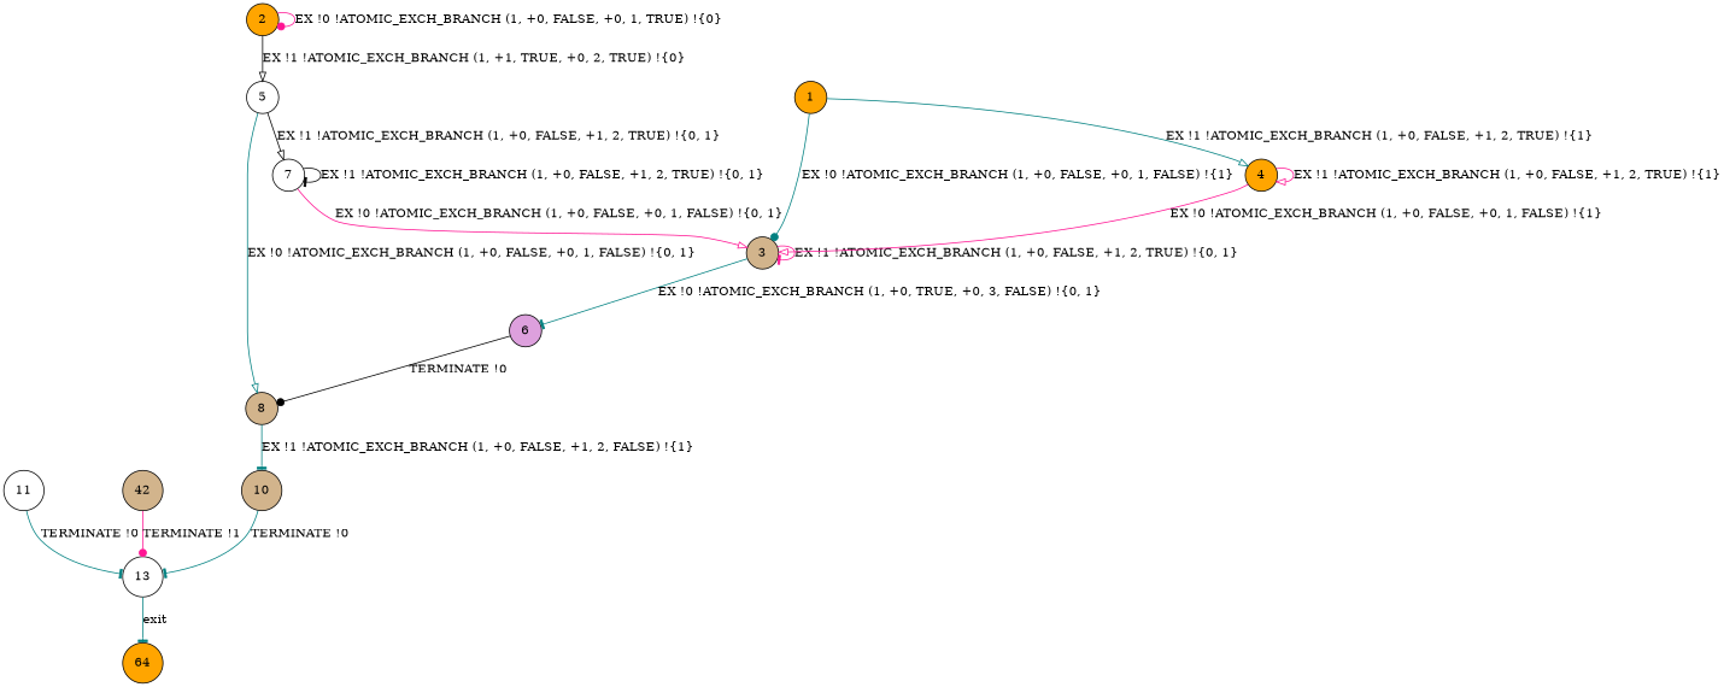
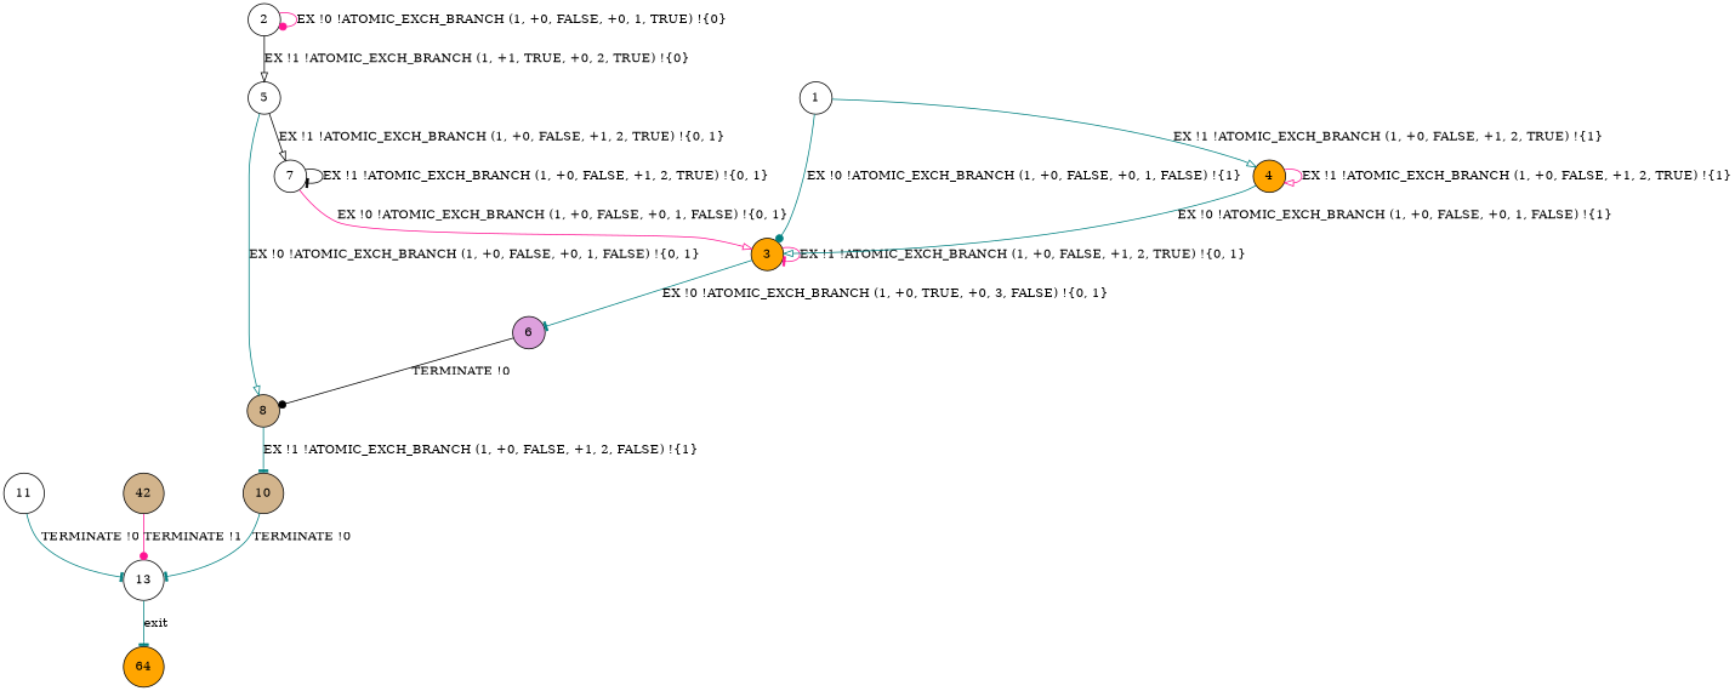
  digraph {
    node [fillcolor=white shape=circle style=filled]
    edge [arrowhead=tee color=teal]
-   3 [fillcolor=tan]
-   1 [fillcolor=orange]
+   3 [fillcolor=orange]
+   1
    4 [fillcolor=orange]
-   2 [fillcolor=orange]
+   2
    5
    6 [fillcolor=plum]
    7
    8 [fillcolor=tan]
    10 [fillcolor=tan]
    13
    11
    n12 [fillcolor=tan label=42]
    n13 [fillcolor=orange label=64]
    3 -> 3 [color=deeppink label="EX !1 !ATOMIC_EXCH_BRANCH (1, +0, FALSE, +1, 2, TRUE) !{0, 1}"]
    3 -> 6 [label="EX !0 !ATOMIC_EXCH_BRANCH (1, +0, TRUE, +0, 3, FALSE) !{0, 1}"]
    1 -> 3 [arrowhead=dot label="EX !0 !ATOMIC_EXCH_BRANCH (1, +0, FALSE, +0, 1, FALSE) !{1}"]
    1 -> 4 [arrowhead=onormal label="EX !1 !ATOMIC_EXCH_BRANCH (1, +0, FALSE, +1, 2, TRUE) !{1}"]
-   4 -> 3 [arrowhead=onormal color=deeppink label="EX !0 !ATOMIC_EXCH_BRANCH (1, +0, FALSE, +0, 1, FALSE) !{1}"]
+   4 -> 3 [arrowhead=onormal label="EX !0 !ATOMIC_EXCH_BRANCH (1, +0, FALSE, +0, 1, FALSE) !{1}"]
    4 -> 4 [arrowhead=onormal color=deeppink label="EX !1 !ATOMIC_EXCH_BRANCH (1, +0, FALSE, +1, 2, TRUE) !{1}"]
    2 -> 2 [arrowhead=dot color=deeppink label="EX !0 !ATOMIC_EXCH_BRANCH (1, +0, FALSE, +0, 1, TRUE) !{0}"]
    2 -> 5 [arrowhead=onormal color=black label="EX !1 !ATOMIC_EXCH_BRANCH (1, +1, TRUE, +0, 2, TRUE) !{0}"]
    5 -> 7 [arrowhead=onormal color=black label="EX !1 !ATOMIC_EXCH_BRANCH (1, +0, FALSE, +1, 2, TRUE) !{0, 1}"]
    5 -> 8 [arrowhead=onormal label="EX !0 !ATOMIC_EXCH_BRANCH (1, +0, FALSE, +0, 1, FALSE) !{0, 1}"]
    6 -> 8 [arrowhead=dot color=black label="TERMINATE !0"]
    7 -> 3 [arrowhead=onormal color=deeppink label="EX !0 !ATOMIC_EXCH_BRANCH (1, +0, FALSE, +0, 1, FALSE) !{0, 1}"]
    7 -> 7 [color=black label="EX !1 !ATOMIC_EXCH_BRANCH (1, +0, FALSE, +1, 2, TRUE) !{0, 1}"]
    8 -> 10 [label="EX !1 !ATOMIC_EXCH_BRANCH (1, +0, FALSE, +1, 2, FALSE) !{1}"]
    10 -> 13 [label="TERMINATE !0"]
    13 -> n13 [label=exit]
    11 -> 13 [label="TERMINATE !0"]
    n12 -> 13 [arrowhead=dot color=deeppink label="TERMINATE !1"]
  }
